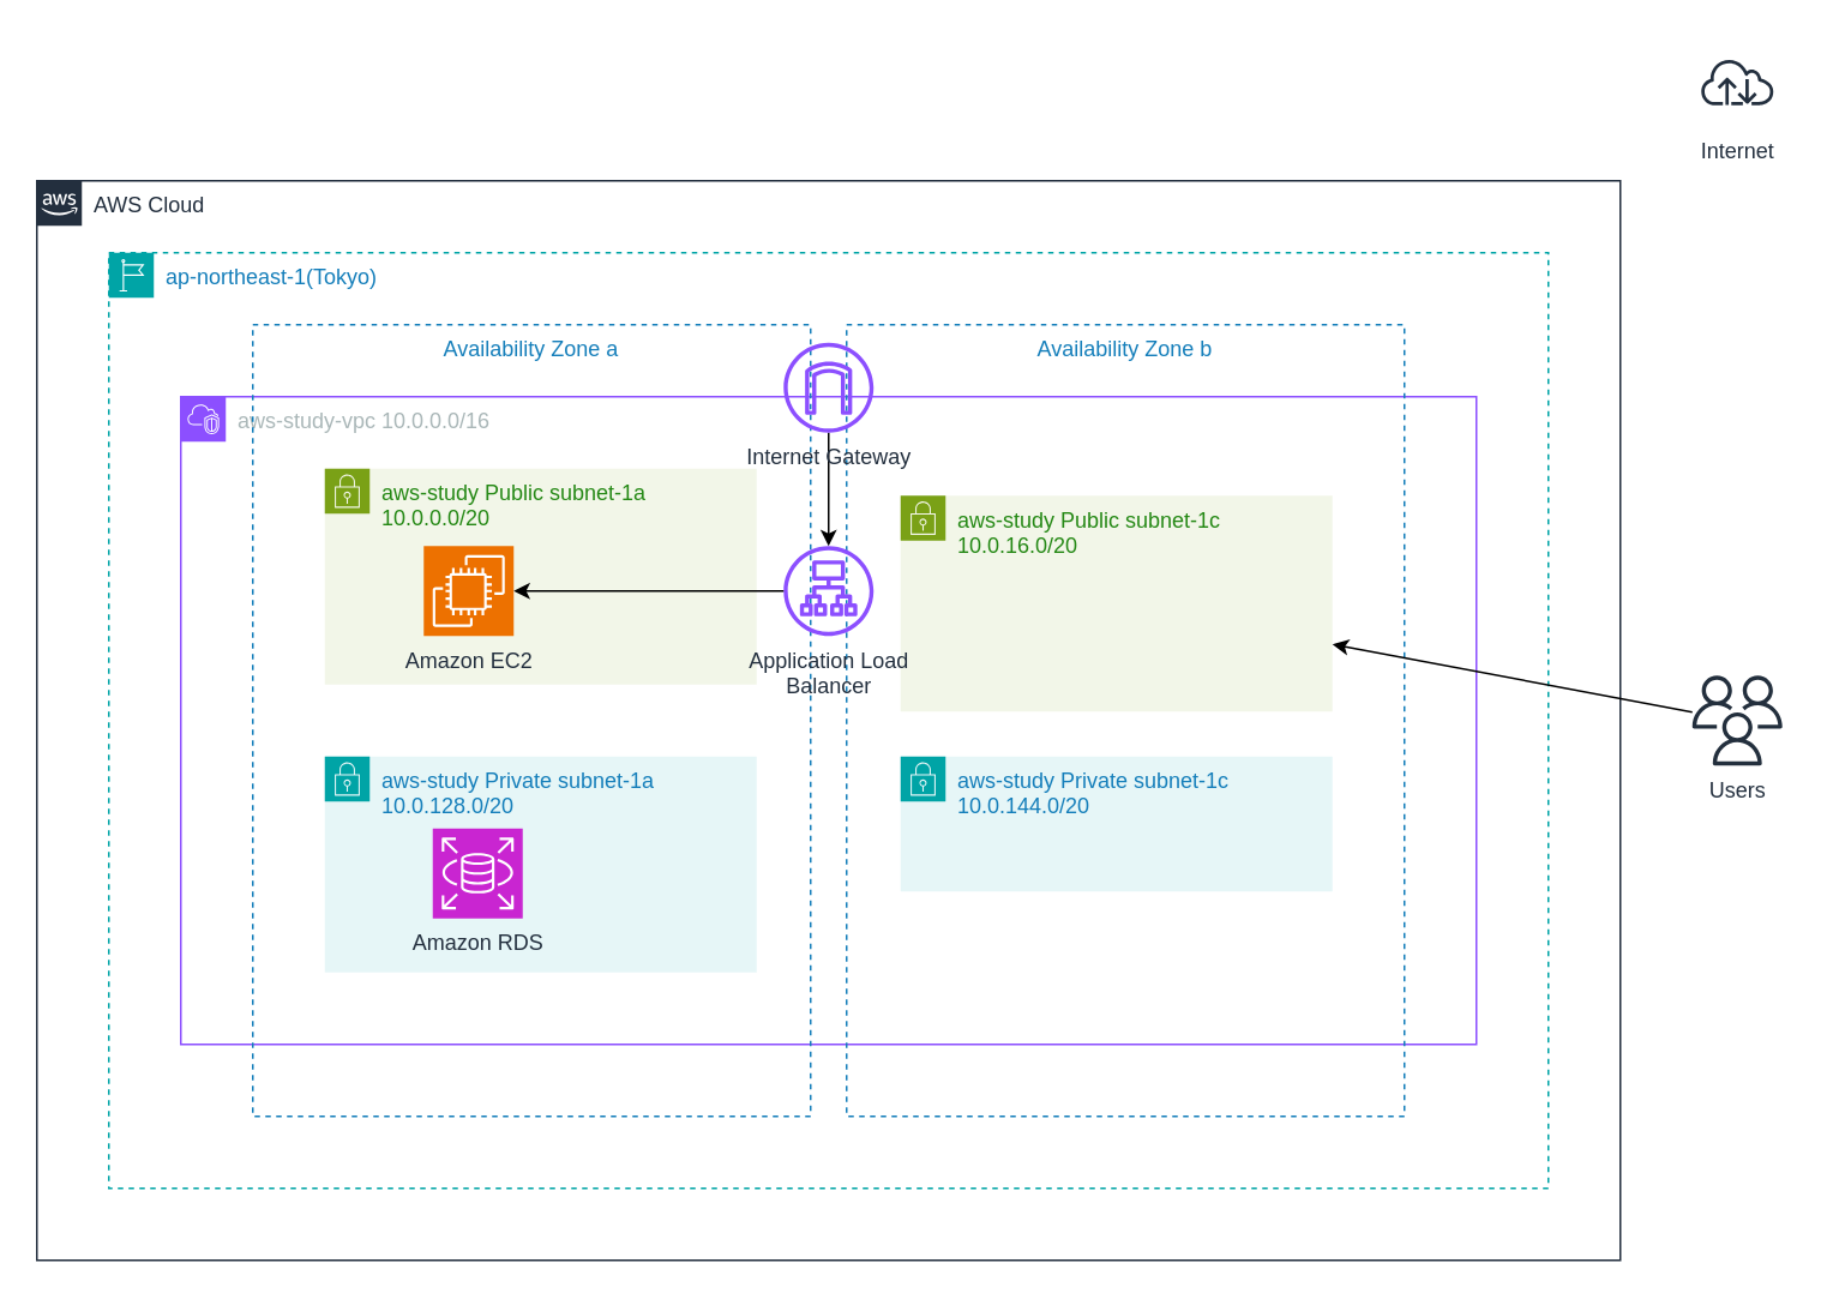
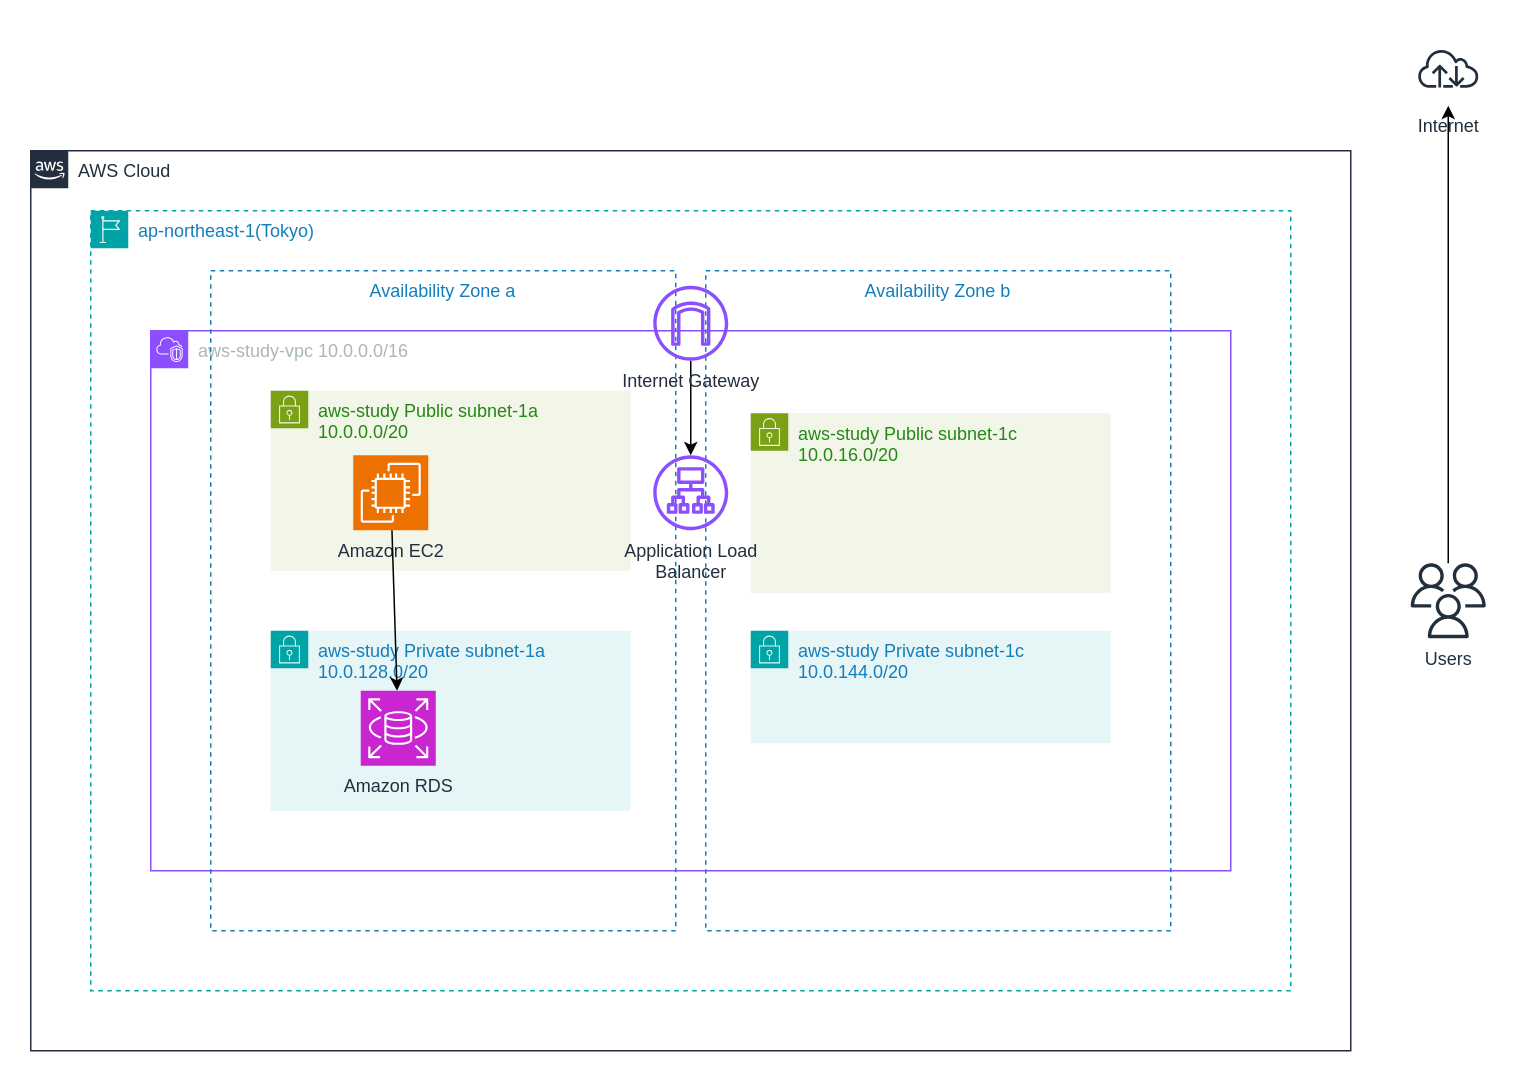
  <mxCell id="0" />
  <mxCell id="1" parent="0" />
  <mxCell id="2" value="AWS Cloud" style="points=[[0,0],[0.25,0],[0.5,0],[0.75,0],[1,0],[1,0.25],[1,0.5],[1,0.75],[1,1],[0.75,1],[0.5,1],[0.25,1],[0,1],[0,0.75],[0,0.5],[0,0.25]];outlineConnect=0;gradientColor=none;html=1;whiteSpace=wrap;fontSize=12;fontStyle=0;container=1;pointerEvents=0;collapsible=0;recursiveResize=0;shape=mxgraph.aws4.group;grIcon=mxgraph.aws4.group_aws_cloud_alt;strokeColor=#232F3E;fillColor=none;verticalAlign=top;align=left;spacingLeft=30;fontColor=#232F3E;dashed=0;" vertex="1" parent="1"><mxGeometry x="20" y="100" width="880" height="600" as="geometry" /></mxCell>
  <mxCell id="3" value="ap-northeast-1(Tokyo)" style="points=[[0,0],[0.25,0],[0.5,0],[0.75,0],[1,0],[1,0.25],[1,0.5],[1,0.75],[1,1],[0.75,1],[0.5,1],[0.25,1],[0,1],[0,0.75],[0,0.5],[0,0.25]];outlineConnect=0;gradientColor=none;html=1;whiteSpace=wrap;fontSize=12;fontStyle=0;container=1;pointerEvents=0;collapsible=0;recursiveResize=0;shape=mxgraph.aws4.group;grIcon=mxgraph.aws4.group_region;strokeColor=#00A4A6;fillColor=none;verticalAlign=top;align=left;spacingLeft=30;fontColor=#147EBA;dashed=1;" vertex="1" parent="2"><mxGeometry x="40" y="40" width="800" height="520" as="geometry" /></mxCell>
  <mxCell id="4" value="aws-study-vpc 10.0.0.0/16" style="points=[[0,0],[0.25,0],[0.5,0],[0.75,0],[1,0],[1,0.25],[1,0.5],[1,0.75],[1,1],[0.75,1],[0.5,1],[0.25,1],[0,1],[0,0.75],[0,0.5],[0,0.25]];outlineConnect=0;gradientColor=none;html=1;whiteSpace=wrap;fontSize=12;fontStyle=0;container=1;pointerEvents=0;collapsible=0;recursiveResize=0;shape=mxgraph.aws4.group;grIcon=mxgraph.aws4.group_vpc2;strokeColor=#8C4FFF;fillColor=none;verticalAlign=top;align=left;spacingLeft=30;fontColor=#AAB7B8;dashed=0;" vertex="1" parent="3"><mxGeometry x="40" y="80" width="720" height="360" as="geometry" /></mxCell>
  <mxCell id="5" value="Availability Zone a" style="fillColor=none;strokeColor=#147EBA;dashed=1;verticalAlign=top;fontStyle=0;fontColor=#147EBA;whiteSpace=wrap;html=1;" vertex="1" parent="4"><mxGeometry x="40" y="-40" width="310" height="440" as="geometry" /></mxCell>
  <mxCell id="6" value="aws-study Public subnet-1a 10.0.0.0/20" style="points=[[0,0],[0.25,0],[0.5,0],[0.75,0],[1,0],[1,0.25],[1,0.5],[1,0.75],[1,1],[0.75,1],[0.5,1],[0.25,1],[0,1],[0,0.75],[0,0.5],[0,0.25]];outlineConnect=0;gradientColor=none;html=1;whiteSpace=wrap;fontSize=12;fontStyle=0;container=1;pointerEvents=0;collapsible=0;recursiveResize=0;shape=mxgraph.aws4.group;grIcon=mxgraph.aws4.group_security_group;grStroke=0;strokeColor=#7AA116;fillColor=#F2F6E8;verticalAlign=top;align=left;spacingLeft=30;fontColor=#248814;dashed=0;" vertex="1" parent="4"><mxGeometry x="80" y="40" width="240" height="120" as="geometry" /></mxCell>
  <mxCell id="7" value="Amazon EC2" style="sketch=0;points=[[0,0,0],[0.25,0,0],[0.5,0,0],[0.75,0,0],[1,0,0],[0,1,0],[0.25,1,0],[0.5,1,0],[0.75,1,0],[1,1,0],[0,0.25,0],[0,0.5,0],[0,0.75,0],[1,0.25,0],[1,0.5,0],[1,0.75,0]];outlineConnect=0;fontColor=#232F3E;fillColor=#ED7100;strokeColor=#ffffff;dashed=0;verticalLabelPosition=bottom;verticalAlign=top;align=center;html=1;fontSize=12;fontStyle=0;aspect=fixed;shape=mxgraph.aws4.resourceIcon;resIcon=mxgraph.aws4.ec2;" vertex="1" parent="6"><mxGeometry x="55" y="43" width="50" height="50" as="geometry" /></mxCell>
  <mxCell id="8" value="aws-study Private subnet-1a 10.0.128.0/20" style="points=[[0,0],[0.25,0],[0.5,0],[0.75,0],[1,0],[1,0.25],[1,0.5],[1,0.75],[1,1],[0.75,1],[0.5,1],[0.25,1],[0,1],[0,0.75],[0,0.5],[0,0.25]];outlineConnect=0;gradientColor=none;html=1;whiteSpace=wrap;fontSize=12;fontStyle=0;container=1;pointerEvents=0;collapsible=0;recursiveResize=0;shape=mxgraph.aws4.group;grIcon=mxgraph.aws4.group_security_group;grStroke=0;strokeColor=#00A4A6;fillColor=#E6F6F7;verticalAlign=top;align=left;spacingLeft=30;fontColor=#147EBA;dashed=0;" vertex="1" parent="4"><mxGeometry x="80" y="200" width="240" height="120" as="geometry" /></mxCell>
  <mxCell id="9" value="Amazon RDS" style="sketch=0;points=[[0,0,0],[0.25,0,0],[0.5,0,0],[0.75,0,0],[1,0,0],[0,1,0],[0.25,1,0],[0.5,1,0],[0.75,1,0],[1,1,0],[0,0.25,0],[0,0.5,0],[0,0.75,0],[1,0.25,0],[1,0.5,0],[1,0.75,0]];outlineConnect=0;fontColor=#232F3E;fillColor=#C925D1;strokeColor=#ffffff;dashed=0;verticalLabelPosition=bottom;verticalAlign=top;align=center;html=1;fontSize=12;fontStyle=0;aspect=fixed;shape=mxgraph.aws4.resourceIcon;resIcon=mxgraph.aws4.rds;" vertex="1" parent="8"><mxGeometry x="60" y="40" width="50" height="50" as="geometry" /></mxCell>
+ <mxCell id="10" value="" style="edgeStyle=none;html=1;" edge="1" parent="4" source="7" target="9"><mxGeometry relative="1" as="geometry" /></mxCell>
  <mxCell id="11" value="Availability Zone b" style="fillColor=none;strokeColor=#147EBA;dashed=1;verticalAlign=top;fontStyle=0;fontColor=#147EBA;whiteSpace=wrap;html=1;" vertex="1" parent="3"><mxGeometry x="410" y="40" width="310" height="440" as="geometry" /></mxCell>
  <mxCell id="12" value="&lt;span style=&quot;color: rgb(36, 136, 20);&quot;&gt;aws-study Public subnet-1c 10.0.16.0/20&lt;/span&gt;" style="points=[[0,0],[0.25,0],[0.5,0],[0.75,0],[1,0],[1,0.25],[1,0.5],[1,0.75],[1,1],[0.75,1],[0.5,1],[0.25,1],[0,1],[0,0.75],[0,0.5],[0,0.25]];outlineConnect=0;gradientColor=none;html=1;whiteSpace=wrap;fontSize=12;fontStyle=0;container=1;pointerEvents=0;collapsible=0;recursiveResize=0;shape=mxgraph.aws4.group;grIcon=mxgraph.aws4.group_security_group;grStroke=0;strokeColor=#7AA116;fillColor=#F2F6E8;verticalAlign=top;align=left;spacingLeft=30;fontColor=#248814;dashed=0;" vertex="1" parent="3"><mxGeometry x="440" y="135" width="240" height="120" as="geometry" /></mxCell>
  <mxCell id="13" value="&lt;span style=&quot;color: rgb(20, 126, 186);&quot;&gt;aws-study Private subnet-1c 10.0.144.0/20&lt;/span&gt;" style="points=[[0,0],[0.25,0],[0.5,0],[0.75,0],[1,0],[1,0.25],[1,0.5],[1,0.75],[1,1],[0.75,1],[0.5,1],[0.25,1],[0,1],[0,0.75],[0,0.5],[0,0.25]];outlineConnect=0;gradientColor=none;html=1;whiteSpace=wrap;fontSize=12;fontStyle=0;container=1;pointerEvents=0;collapsible=0;recursiveResize=0;shape=mxgraph.aws4.group;grIcon=mxgraph.aws4.group_security_group;grStroke=0;strokeColor=#00A4A6;fillColor=#E6F6F7;verticalAlign=top;align=left;spacingLeft=30;fontColor=#147EBA;dashed=0;" vertex="1" parent="3"><mxGeometry x="440" y="280" width="240" height="75" as="geometry" /></mxCell>
  <mxCell id="14" value="Application Load&lt;div&gt;Balancer&lt;/div&gt;" style="sketch=0;outlineConnect=0;fontColor=#232F3E;gradientColor=none;fillColor=#8C4FFF;strokeColor=none;dashed=0;verticalLabelPosition=bottom;verticalAlign=top;align=center;html=1;fontSize=12;fontStyle=0;aspect=fixed;pointerEvents=1;shape=mxgraph.aws4.application_load_balancer;" vertex="1" parent="3"><mxGeometry x="375" y="163" width="50" height="50" as="geometry" /></mxCell>
  <mxCell id="15" value="" style="edgeStyle=none;html=1;" edge="1" parent="3" source="17" target="14"><mxGeometry relative="1" as="geometry" /></mxCell>
- <mxCell id="16" value="" style="edgeStyle=none;html=1;" edge="1" parent="3" source="14" target="7"><mxGeometry relative="1" as="geometry" /></mxCell>
  <mxCell id="17" value="Internet Gateway" style="sketch=0;outlineConnect=0;fontColor=#232F3E;gradientColor=none;fillColor=#8C4FFF;strokeColor=none;dashed=0;verticalLabelPosition=bottom;verticalAlign=top;align=center;html=1;fontSize=12;fontStyle=0;aspect=fixed;pointerEvents=1;shape=mxgraph.aws4.internet_gateway;" vertex="1" parent="3"><mxGeometry x="375" y="50" width="50" height="50" as="geometry" /></mxCell>
  <mxCell id="18" value="Internet" style="sketch=0;outlineConnect=0;fontColor=#232F3E;gradientColor=none;strokeColor=#232F3E;fillColor=#ffffff;dashed=0;verticalLabelPosition=bottom;verticalAlign=top;align=center;html=1;fontSize=12;fontStyle=0;aspect=fixed;shape=mxgraph.aws4.resourceIcon;resIcon=mxgraph.aws4.internet;" vertex="1" parent="1"><mxGeometry x="940" y="20" width="50" height="50" as="geometry" /></mxCell>
- <mxCell id="19" style="edgeStyle=none;html=1;" edge="1" parent="1" source="20" target="12"><mxGeometry relative="1" as="geometry" /></mxCell>
+ <mxCell id="19" style="edgeStyle=none;html=1;" edge="1" parent="1" source="20" target="18"><mxGeometry relative="1" as="geometry" /></mxCell>
  <mxCell id="20" value="Users" style="sketch=0;outlineConnect=0;fontColor=#232F3E;gradientColor=none;fillColor=#232F3D;strokeColor=none;dashed=0;verticalLabelPosition=bottom;verticalAlign=top;align=center;html=1;fontSize=12;fontStyle=0;aspect=fixed;pointerEvents=1;shape=mxgraph.aws4.users;" vertex="1" parent="1"><mxGeometry x="940" y="375" width="50" height="50" as="geometry" /></mxCell>
